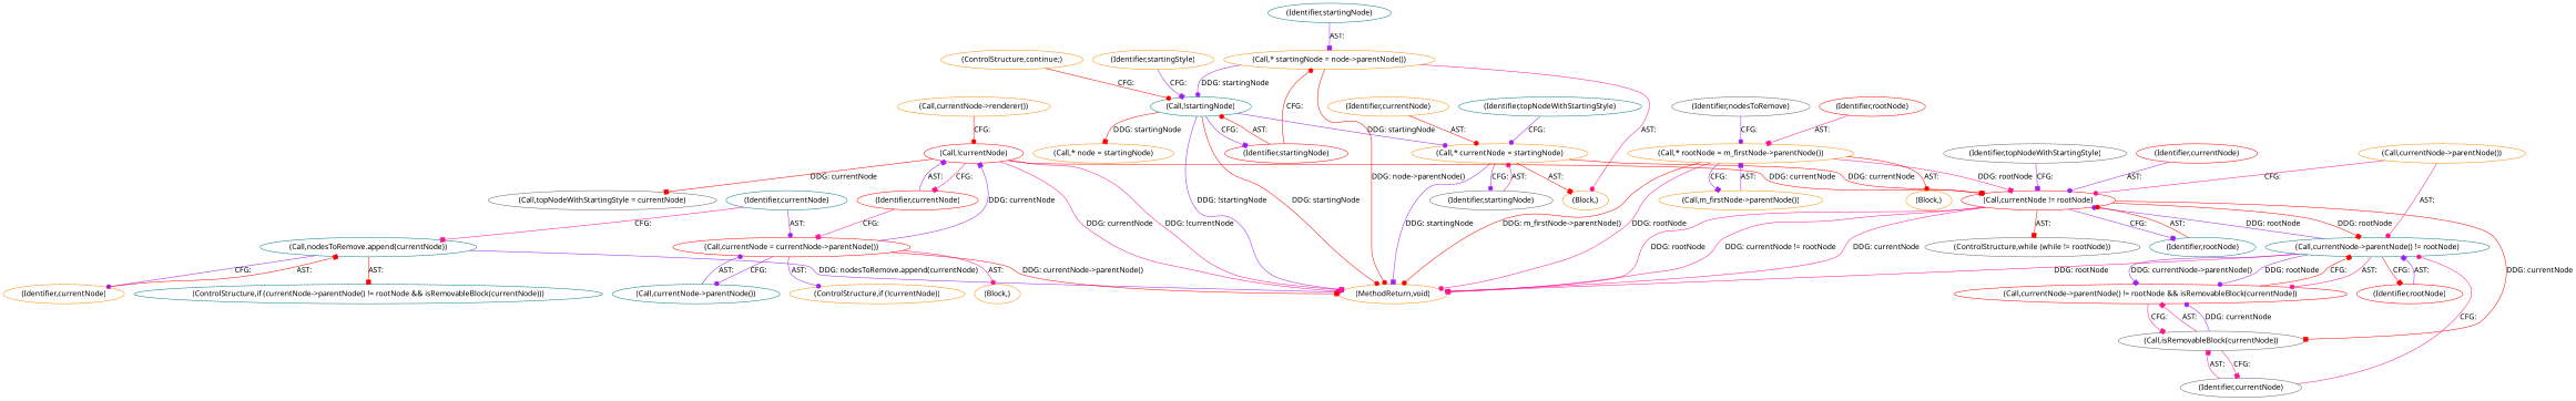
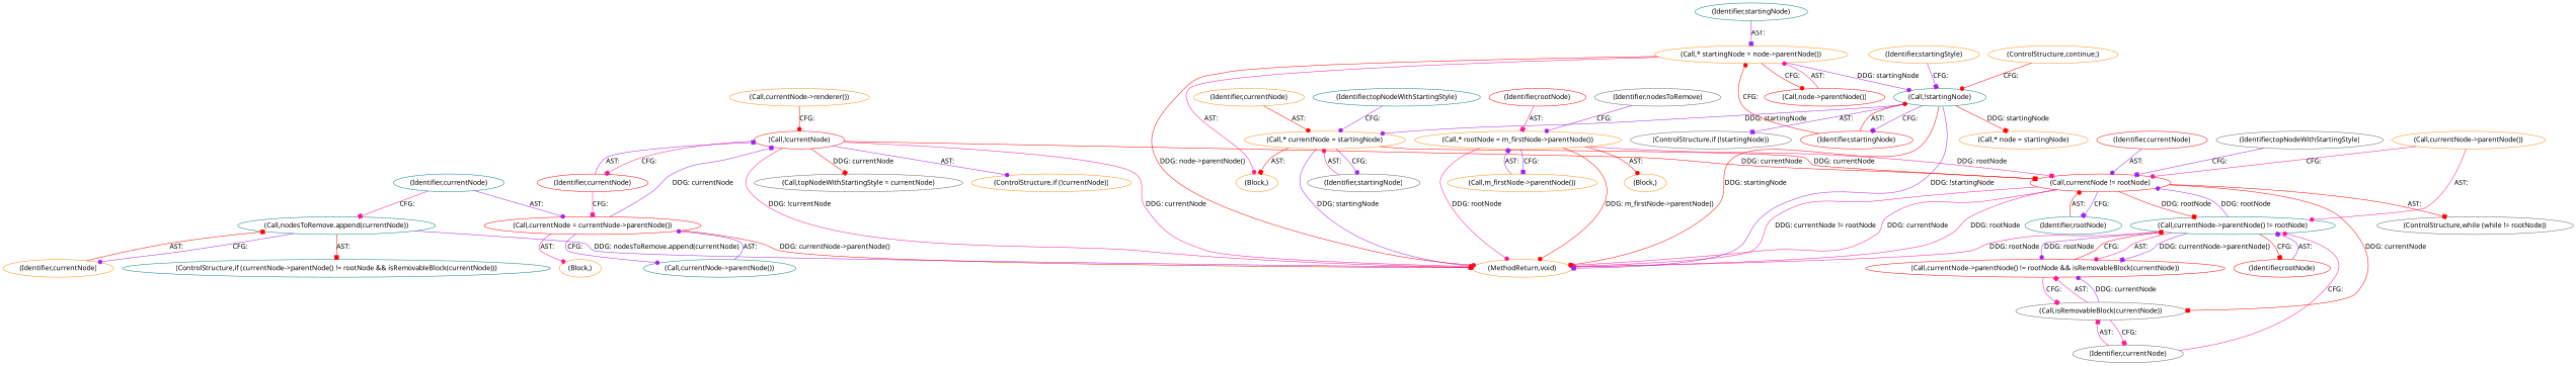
  digraph {
    fontname="Noto Sans"
    node [color=darkorange fontname="Noto Sans"]
    edge [arrowhead=box color=purple fontname="Noto Sans"]
    n1 [color=teal label="(Call,nodesToRemove.append(currentNode))"]
    n2 [label="(Identifier,currentNode)"]
    n3 [color=teal label="(ControlStructure,if (currentNode->parentNode() != rootNode && isRemovableBlock(currentNode)))"]
    n4 [label="(MethodReturn,void)"]
    n5 [color=red label="(Call,currentNode != rootNode)"]
    n6 [color=teal label="(Call,currentNode->parentNode() != rootNode)"]
    n7 [color=gray40 label="(Call,isRemovableBlock(currentNode))"]
    n8 [color=teal label="(Identifier,rootNode)"]
    n9 [color=gray40 label="(ControlStructure,while (while != rootNode))"]
    n10 [color=red label="(Call,currentNode->parentNode() != rootNode && isRemovableBlock(currentNode))"]
    n11 [color=red label="(Identifier,rootNode)"]
    n12 [color=gray40 label="(Identifier,currentNode)"]
    n13 [label="(Call,* currentNode = startingNode)"]
    n14 [label="(Block,)"]
    n15 [color=gray40 label="(Identifier,startingNode)"]
    n16 [color=teal label="(Call,!startingNode)"]
    n17 [color=red label="(Identifier,startingNode)"]
+   n18 [color=gray40 label="(ControlStructure,if (!startingNode))"]
    n19 [label="(Call,* node = startingNode)"]
    n20 [label="(Call,* startingNode = node->parentNode())"]
+   n21 [color=red label="(Call,node->parentNode())"]
    n22 [color=red label="(Call,!currentNode)"]
    n23 [color=gray40 label="(Call,topNodeWithStartingStyle = currentNode)"]
    n24 [color=red label="(Identifier,currentNode)"]
    n25 [label="(ControlStructure,if (!currentNode))"]
    n26 [color=red label="(Call,currentNode = currentNode->parentNode())"]
    n27 [label="(Block,)"]
    n28 [color=teal label="(Call,currentNode->parentNode())"]
    n29 [label="(Call,* rootNode = m_firstNode->parentNode())"]
    n30 [label="(Block,)"]
    n31 [label="(Call,m_firstNode->parentNode())"]
    n32 [color=red label="(Identifier,rootNode)"]
    n33 [color=red label="(Identifier,currentNode)"]
    n34 [label="(Call,currentNode->parentNode())"]
    n35 [color=teal label="(Identifier,startingNode)"]
    n36 [color=teal label="(Identifier,currentNode)"]
    n37 [color=gray40 label="(Identifier,topNodeWithStartingStyle)"]
    n38 [label="(Identifier,currentNode)"]
    n39 [label="(Identifier,startingStyle)"]
    n40 [label="(Call,currentNode->renderer())"]
    n41 [color=teal label="(Identifier,topNodeWithStartingStyle)"]
    n42 [color=gray40 label="(Identifier,nodesToRemove)"]
    n43 [label="(ControlStructure,continue;)"]
    n1 -> n2 [arrowhead=dot label="CFG: "]
    n1 -> n3 [color=red label="AST: "]
    n1 -> n4 [arrowhead=dot label="DDG: nodesToRemove.append(currentNode)"]
    n2 -> n1 [color=red label="AST: "]
    n5 -> n4 [color=deeppink label="DDG: rootNode"]
    n5 -> n4 [arrowhead=dot color=deeppink label="DDG: currentNode != rootNode"]
    n5 -> n4 [color=deeppink label="DDG: currentNode"]
    n5 -> n6 [color=red label="DDG: rootNode"]
    n5 -> n7 [color=red label="DDG: currentNode"]
    n5 -> n8 [label="CFG: "]
    n5 -> n9 [color=red label="AST: "]
    n6 -> n4 [arrowhead=dot color=deeppink label="DDG: rootNode"]
    n6 -> n5 [arrowhead=dot label="DDG: rootNode"]
    n6 -> n10 [arrowhead=dot color=deeppink label="AST: "]
    n6 -> n10 [label="DDG: currentNode->parentNode()"]
    n6 -> n10 [arrowhead=dot label="DDG: rootNode"]
    n6 -> n11 [color=red label="CFG: "]
    n7 -> n10 [color=deeppink label="AST: "]
    n7 -> n10 [arrowhead=dot label="DDG: currentNode"]
    n7 -> n12 [color=deeppink label="CFG: "]
    n8 -> n5 [arrowhead=dot color=red label="AST: "]
    n10 -> n6 [color=red label="CFG: "]
    n10 -> n7 [color=deeppink label="CFG: "]
    n11 -> n6 [label="AST: "]
    n12 -> n6 [arrowhead=dot color=deeppink label="CFG: "]
    n12 -> n7 [color=deeppink label="AST: "]
    n13 -> n4 [label="DDG: startingNode"]
    n13 -> n5 [color=red label="DDG: currentNode"]
    n13 -> n14 [color=red label="AST: "]
    n13 -> n15 [arrowhead=dot label="CFG: "]
    n15 -> n13 [arrowhead=dot color=deeppink label="AST: "]
    n16 -> n4 [label="DDG: !startingNode"]
    n16 -> n4 [arrowhead=dot color=red label="DDG: startingNode"]
    n16 -> n13 [arrowhead=dot label="DDG: startingNode"]
    n16 -> n17 [label="CFG: "]
+   n16 -> n18 [label="AST: "]
    n16 -> n19 [color=red label="DDG: startingNode"]
    n17 -> n16 [arrowhead=dot color=red label="AST: "]
    n17 -> n20 [arrowhead=dot color=red label="CFG: "]
    n20 -> n4 [arrowhead=dot color=red label="DDG: node->parentNode()"]
    n20 -> n14 [arrowhead=dot color=deeppink label="AST: "]
    n20 -> n16 [arrowhead=dot label="DDG: startingNode"]
+   n20 -> n21 [arrowhead=dot color=red label="CFG: "]
+   n21 -> n20 [arrowhead=dot color=deeppink label="AST: "]
    n22 -> n4 [color=deeppink label="DDG: !currentNode"]
    n22 -> n4 [color=deeppink label="DDG: currentNode"]
-   n22 -> n5 [arrowhead=dot color=red label="DDG: currentNode"]
+   n22 -> n5 [color=red label="DDG: currentNode"]
    n22 -> n23 [color=red label="DDG: currentNode"]
    n22 -> n24 [color=deeppink label="CFG: "]
-   n26 -> n25 [arrowhead=dot label="AST: "]
+   n22 -> n25 [arrowhead=dot label="AST: "]
    n24 -> n22 [label="AST: "]
    n24 -> n26 [color=deeppink label="CFG: "]
    n26 -> n4 [color=red label="DDG: currentNode->parentNode()"]
    n26 -> n22 [label="DDG: currentNode"]
    n26 -> n27 [arrowhead=dot color=deeppink label="AST: "]
    n26 -> n28 [arrowhead=dot label="CFG: "]
    n28 -> n26 [arrowhead=dot label="AST: "]
    n29 -> n4 [arrowhead=dot color=deeppink label="DDG: rootNode"]
    n29 -> n4 [arrowhead=dot color=red label="DDG: m_firstNode->parentNode()"]
    n29 -> n5 [color=deeppink label="DDG: rootNode"]
    n29 -> n30 [arrowhead=dot color=red label="AST: "]
    n29 -> n31 [label="CFG: "]
    n31 -> n29 [label="AST: "]
    n32 -> n29 [color=deeppink label="AST: "]
    n33 -> n5 [arrowhead=dot label="AST: "]
    n34 -> n5 [arrowhead=dot color=deeppink label="CFG: "]
    n34 -> n6 [arrowhead=dot color=deeppink label="AST: "]
    n35 -> n20 [label="AST: "]
    n36 -> n1 [color=deeppink label="CFG: "]
    n36 -> n26 [arrowhead=dot label="AST: "]
    n37 -> n5 [label="CFG: "]
    n38 -> n13 [arrowhead=dot color=red label="AST: "]
    n39 -> n16 [label="CFG: "]
    n40 -> n22 [arrowhead=dot color=red label="CFG: "]
    n41 -> n13 [arrowhead=dot label="CFG: "]
    n42 -> n29 [arrowhead=dot label="CFG: "]
    n43 -> n16 [arrowhead=dot color=red label="CFG: "]
  }
